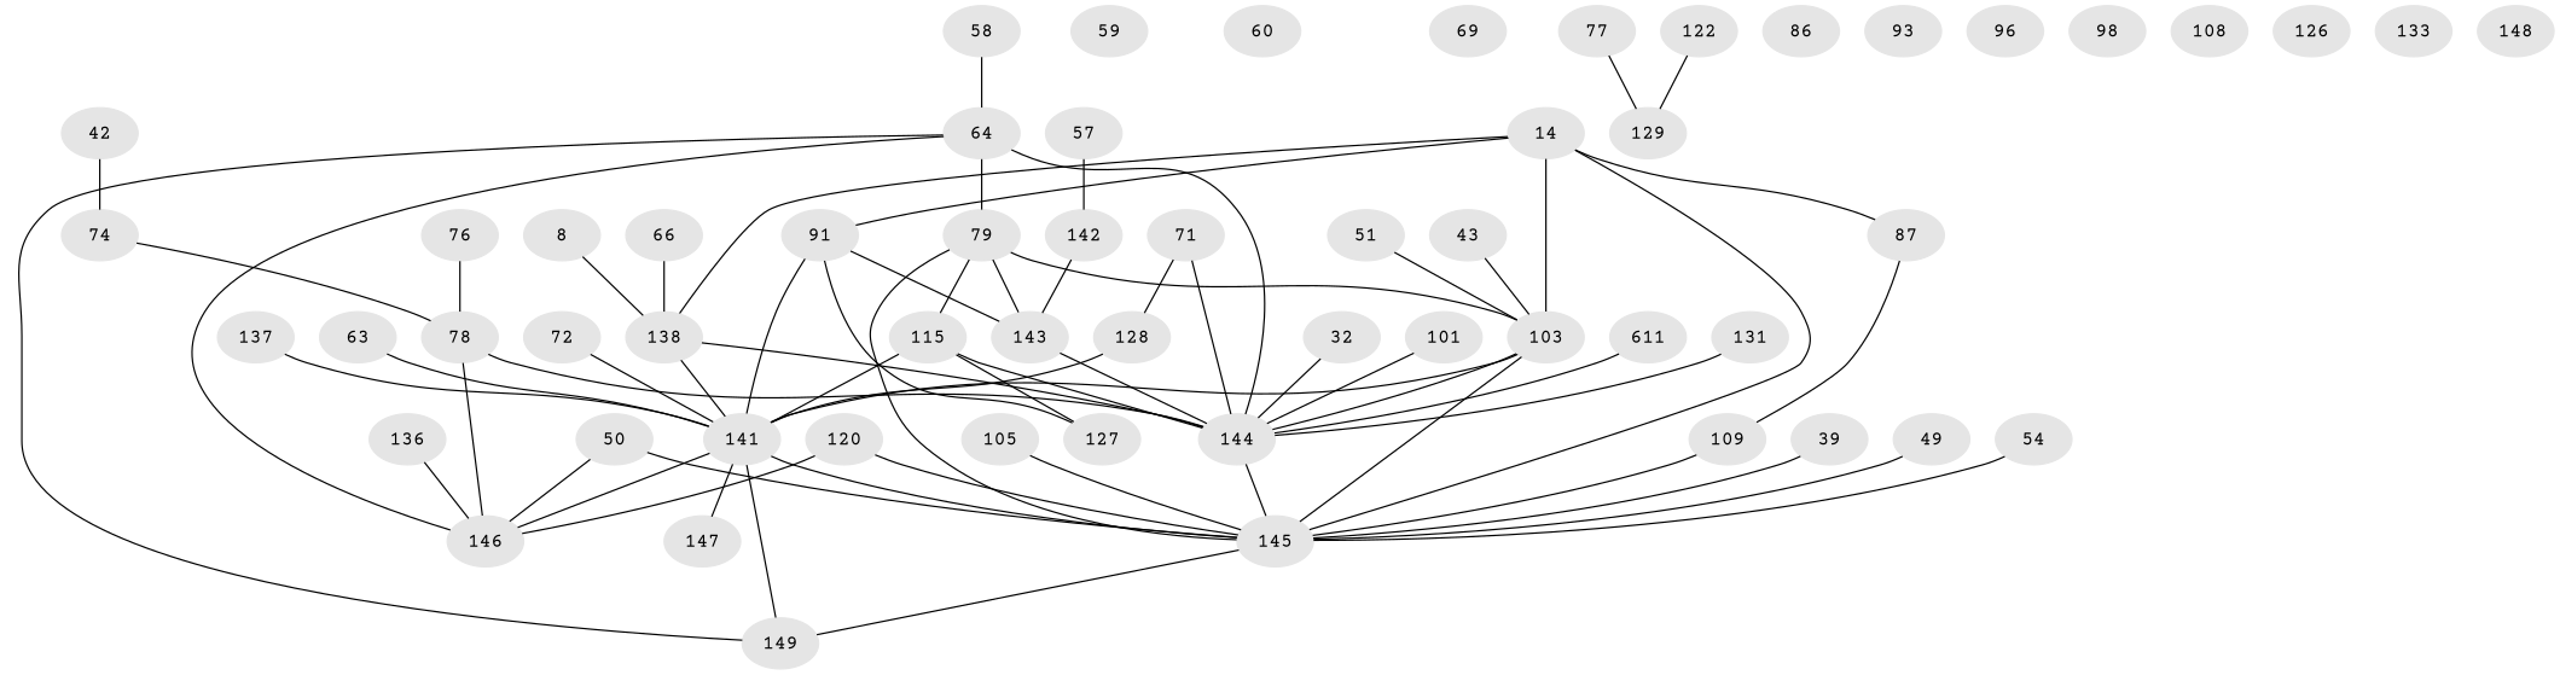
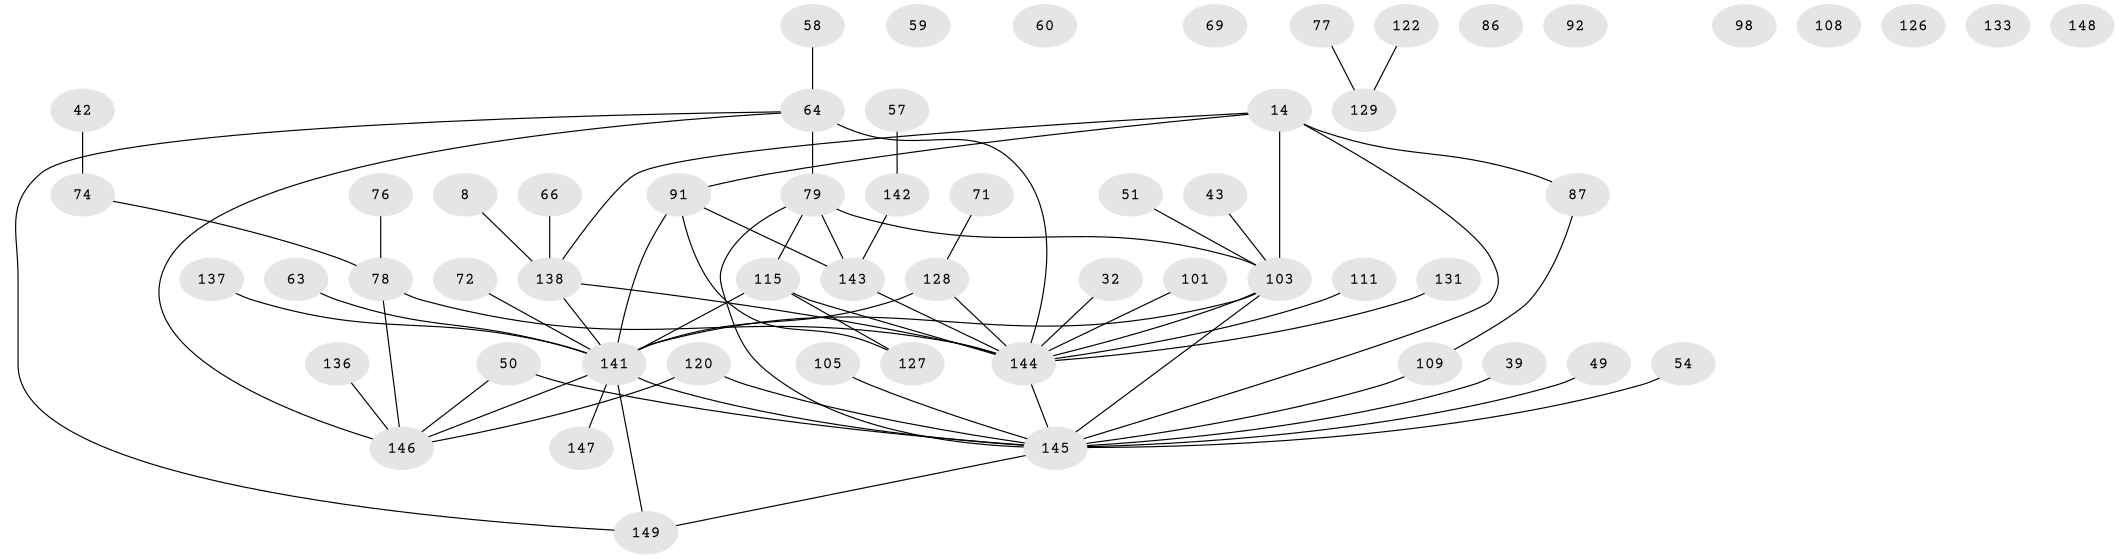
  graph {
    fontname="Courier Prime"
    node [color=gray90 fontname="Courier Prime" style=filled]
    edge [fontname="Courier Prime"]
    64 [super="+4+44"]
    144 [super="+30+37+112+130+123"]
    146 [super="+27"]
    79 [super="+23+1+47"]
    149 [super="+116"]
    138 [super="+135+121"]
    8
    141 [super="+84+139+140+99+118"]
    14
    87
    91 [super="+73+88"]
    103 [super="+7+100+81+62"]
    145 [super="+40+106+117+6+12+132"]
    109
    143 [super="+104+134+125"]
    127
    32
    39 [super="+29"]
    74 [super="+61"]
    78 [super="+48"]
    42
    43
    49 [super="+36"]
    50
    51
    54
    57
    142
    58
    59
    60
    63 [super="+9"]
    147
    115 [super="+45"]
    66
    69
    71 [super="+31"]
    128 [super="+124"]
    72
    76
    129 [super="+46"]
    77
    86
-   92 [label=93]
-   96
+   92
    98
    101 [super="+18"]
    105
    108
-   111 [label=611]
+   111
    120
    122
    126
    131
    133
    136 [super="+15+41"]
    137
    148
    64 -- 144 [weight=2]
    64 -- 146 [weight=2]
    64 -- 79 [weight=2]
    64 -- 149
    144 -- 145
    79 -- 103 [weight=3]
    79 -- 145
    79 -- 143 [weight=2]
    79 -- 115
    138 -- 144 [weight=2]
    138 -- 141 [weight=4]
    8 -- 138
    141 -- 146
    141 -- 149 [weight=2]
    141 -- 145
    141 -- 147 [weight=2]
    14 -- 138
    14 -- 87
    14 -- 91 [weight=2]
    14 -- 103 [weight=2]
    14 -- 145
    87 -- 109
    91 -- 141 [weight=4]
    91 -- 143 [weight=2]
    91 -- 127
    103 -- 144
    103 -- 141 [weight=5]
    103 -- 145 [weight=2]
    145 -- 149
    109 -- 145
    143 -- 144 [weight=2]
    32 -- 144
    39 -- 145
    74 -- 78 [weight=2]
    78 -- 144
    78 -- 146
    42 -- 74
    43 -- 103
    49 -- 145
    50 -- 146
    50 -- 145
    51 -- 103
    54 -- 145
    57 -- 142
    142 -- 143
    58 -- 64
    63 -- 141
    115 -- 144
    115 -- 141
    115 -- 127
    66 -- 138
    71 -- 128
-   71 -- 144
+   128 -- 144
    128 -- 141 [weight=2]
    72 -- 141
    76 -- 78
    77 -- 129
    101 -- 144
    105 -- 145
    111 -- 144
    120 -- 146
    120 -- 145
    122 -- 129
    131 -- 144
    136 -- 146
    137 -- 141
  }
